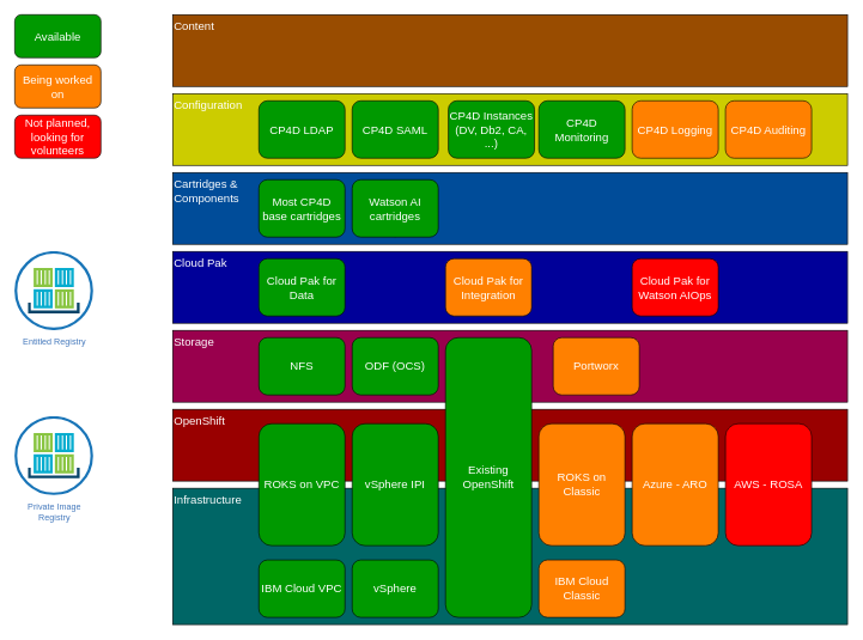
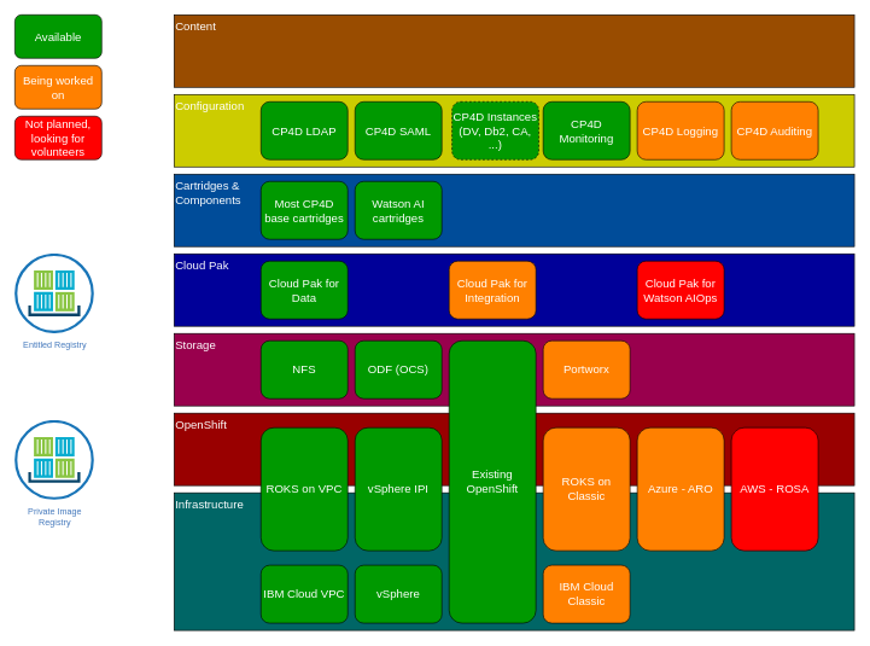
  <mxCell id="0" />
  <mxCell id="1" parent="0" />
  <mxCell id="2" value="Infrastructure" style="whiteSpace=wrap;html=1;align=left;verticalAlign=top;fillColor=#006666;fontColor=#FFFFFF;fontSize=16;" parent="1" vertex="1"><mxGeometry x="240" y="680" width="940" height="190" as="geometry" /></mxCell>
  <mxCell id="3" value="OpenShift" style="whiteSpace=wrap;html=1;align=left;verticalAlign=top;fillColor=#990000;fontColor=#FFFFFF;fontSize=16;" parent="1" vertex="1"><mxGeometry x="240" y="570" width="940" height="100" as="geometry" /></mxCell>
  <mxCell id="4" value="Storage" style="whiteSpace=wrap;html=1;align=left;verticalAlign=top;fillColor=#99004D;fontColor=#FFFFFF;fontSize=16;" parent="1" vertex="1"><mxGeometry x="240" y="460" width="940" height="100" as="geometry" /></mxCell>
  <mxCell id="5" value="Cloud Pak" style="whiteSpace=wrap;html=1;align=left;verticalAlign=top;fillColor=#000099;fontColor=#FFFFFF;fontSize=16;" parent="1" vertex="1"><mxGeometry x="240" y="350" width="940" height="100" as="geometry" /></mxCell>
  <mxCell id="6" value="Cartridges &amp;amp;&lt;br&gt;Components" style="whiteSpace=wrap;html=1;align=left;verticalAlign=top;fillColor=#004C99;fontColor=#FFFFFF;fontSize=16;" parent="1" vertex="1"><mxGeometry x="240" y="240" width="940" height="100" as="geometry" /></mxCell>
  <mxCell id="7" value="Configuration" style="whiteSpace=wrap;html=1;align=left;verticalAlign=top;fillColor=#CCCC00;fontColor=#FFFFFF;fontSize=16;" parent="1" vertex="1"><mxGeometry x="240" y="130" width="940" height="100" as="geometry" /></mxCell>
  <mxCell id="8" value="Content" style="whiteSpace=wrap;html=1;align=left;verticalAlign=top;fillColor=#994C00;fontColor=#FFFFFF;fontSize=16;" parent="1" vertex="1"><mxGeometry x="240" y="20" width="940" height="100" as="geometry" /></mxCell>
  <mxCell id="9" value="Available" style="rounded=1;whiteSpace=wrap;html=1;fontSize=16;fontColor=#FFFFFF;fillColor=#009900;align=center;verticalAlign=middle;" parent="1" vertex="1"><mxGeometry x="20" y="20" width="120" height="60" as="geometry" /></mxCell>
  <mxCell id="10" value="Being worked on" style="rounded=1;whiteSpace=wrap;html=1;fontSize=16;fontColor=#FFFFFF;fillColor=#FF8000;align=center;verticalAlign=middle;" parent="1" vertex="1"><mxGeometry x="20" y="90" width="120" height="60" as="geometry" /></mxCell>
  <mxCell id="11" value="Not planned, looking for volunteers" style="rounded=1;whiteSpace=wrap;html=1;fontSize=16;fontColor=#FFFFFF;fillColor=#FF0000;align=center;verticalAlign=middle;" parent="1" vertex="1"><mxGeometry x="20" y="160" width="120" height="60" as="geometry" /></mxCell>
  <mxCell id="12" value="Infrastructure" parent="0" />
  <mxCell id="13" value="Private Image&lt;br&gt;Registry" style="aspect=fixed;perimeter=ellipsePerimeter;html=1;align=center;shadow=0;dashed=0;fontColor=#4277BB;labelBackgroundColor=#ffffff;fontSize=12;spacingTop=3;image;image=img/lib/ibm/miscellaneous/ibm_containers.svg;fillColor=#994C00;" parent="12" vertex="1"><mxGeometry x="20" y="580" width="110" height="110" as="geometry" /></mxCell>
  <mxCell id="14" value="Entitled Registry" style="aspect=fixed;perimeter=ellipsePerimeter;html=1;align=center;shadow=0;dashed=0;fontColor=#4277BB;labelBackgroundColor=#ffffff;fontSize=12;spacingTop=3;image;image=img/lib/ibm/miscellaneous/ibm_containers.svg;fillColor=#994C00;" parent="12" vertex="1"><mxGeometry x="20" y="350" width="110" height="110" as="geometry" /></mxCell>
  <mxCell id="15" value="IBM Cloud VPC" style="rounded=1;whiteSpace=wrap;html=1;fontSize=16;fontColor=#FFFFFF;fillColor=#009900;align=center;verticalAlign=middle;" parent="12" vertex="1"><mxGeometry x="360" y="780" width="120" height="80" as="geometry" /></mxCell>
  <mxCell id="16" value="IBM Cloud Classic" style="rounded=1;whiteSpace=wrap;html=1;fontSize=16;fontColor=#FFFFFF;fillColor=#FF8000;align=center;verticalAlign=middle;" parent="12" vertex="1"><mxGeometry x="750" y="780" width="120" height="80" as="geometry" /></mxCell>
  <mxCell id="17" value="vSphere" style="rounded=1;whiteSpace=wrap;html=1;fontSize=16;fontColor=#FFFFFF;fillColor=#009900;align=center;verticalAlign=middle;" parent="12" vertex="1"><mxGeometry x="490" y="780" width="120" height="80" as="geometry" /></mxCell>
  <mxCell id="18" value="OpenShift" parent="0" />
  <mxCell id="19" value="ROKS on Classic" style="rounded=1;whiteSpace=wrap;html=1;fontSize=16;fontColor=#FFFFFF;fillColor=#FF8000;align=center;verticalAlign=middle;" parent="18" vertex="1"><mxGeometry x="750" y="590" width="120" height="170" as="geometry" /></mxCell>
  <mxCell id="20" value="vSphere IPI" style="rounded=1;whiteSpace=wrap;html=1;fontSize=16;fontColor=#FFFFFF;fillColor=#009900;align=center;verticalAlign=middle;" parent="18" vertex="1"><mxGeometry x="490" y="590" width="120" height="170" as="geometry" /></mxCell>
  <mxCell id="21" value="Azure - ARO" style="rounded=1;whiteSpace=wrap;html=1;fontSize=16;fontColor=#FFFFFF;fillColor=#FF8000;align=center;verticalAlign=middle;" parent="18" vertex="1"><mxGeometry x="880" y="590" width="120" height="170" as="geometry" /></mxCell>
  <mxCell id="22" value="AWS - ROSA" style="rounded=1;whiteSpace=wrap;html=1;fontSize=16;fontColor=#FFFFFF;fillColor=#FF0000;align=center;verticalAlign=middle;" parent="18" vertex="1"><mxGeometry x="1010" y="590" width="120" height="170" as="geometry" /></mxCell>
  <mxCell id="23" value="Existing OpenShift" style="rounded=1;whiteSpace=wrap;html=1;fontSize=16;fontColor=#FFFFFF;fillColor=#009900;align=center;verticalAlign=middle;" parent="18" vertex="1"><mxGeometry x="620" y="470" width="120" height="390" as="geometry" /></mxCell>
  <mxCell id="24" value="ROKS on VPC" style="rounded=1;whiteSpace=wrap;html=1;fontSize=16;fontColor=#FFFFFF;fillColor=#009900;align=center;verticalAlign=middle;" parent="18" vertex="1"><mxGeometry x="360" y="590" width="120" height="170" as="geometry" /></mxCell>
  <mxCell id="25" value="Storage" parent="0" />
  <mxCell id="26" value="NFS" style="rounded=1;whiteSpace=wrap;html=1;fontSize=16;fontColor=#FFFFFF;fillColor=#009900;align=center;verticalAlign=middle;" parent="25" vertex="1"><mxGeometry x="360" y="470" width="120" height="80" as="geometry" /></mxCell>
  <mxCell id="27" value="ODF (OCS)" style="rounded=1;whiteSpace=wrap;html=1;fontSize=16;fontColor=#FFFFFF;fillColor=#009900;align=center;verticalAlign=middle;" parent="25" vertex="1"><mxGeometry x="490" y="470" width="120" height="80" as="geometry" /></mxCell>
- <mxCell id="28" value="Portworx" style="rounded=1;whiteSpace=wrap;html=1;fontSize=16;fontColor=#FFFFFF;fillColor=#FF8000;align=center;verticalAlign=middle;" parent="25" vertex="1"><mxGeometry x="770" y="470" width="120" height="80" as="geometry" /></mxCell>
+ <mxCell id="28" value="Portworx" style="rounded=1;whiteSpace=wrap;html=1;fontSize=16;fontColor=#FFFFFF;fillColor=#FF8000;align=center;verticalAlign=middle;" parent="25" vertex="1"><mxGeometry x="750" y="470" width="120" height="80" as="geometry" /></mxCell>
  <mxCell id="29" value="Cloud Pak" parent="0" />
  <mxCell id="30" value="Cloud Pak for Data" style="rounded=1;whiteSpace=wrap;html=1;fontSize=16;fontColor=#FFFFFF;fillColor=#009900;align=center;verticalAlign=middle;" parent="29" vertex="1"><mxGeometry x="360" y="360" width="120" height="80" as="geometry" /></mxCell>
  <mxCell id="31" value="Cloud Pak for Integration" style="rounded=1;whiteSpace=wrap;html=1;fontSize=16;fontColor=#FFFFFF;fillColor=#FF8000;align=center;verticalAlign=middle;" parent="29" vertex="1"><mxGeometry x="620" y="360" width="120" height="80" as="geometry" /></mxCell>
  <mxCell id="32" value="Cloud Pak for Watson AIOps" style="rounded=1;whiteSpace=wrap;html=1;fontSize=16;fontColor=#FFFFFF;fillColor=#FF0000;align=center;verticalAlign=middle;" parent="29" vertex="1"><mxGeometry x="880" y="360" width="120" height="80" as="geometry" /></mxCell>
  <mxCell id="33" value="Cartridges" parent="0" />
  <mxCell id="34" style="edgeStyle=orthogonalEdgeStyle;rounded=0;orthogonalLoop=1;jettySize=auto;html=1;exitX=0.5;exitY=1;exitDx=0;exitDy=0;entryX=0.5;entryY=0.875;entryDx=0;entryDy=0;entryPerimeter=0;fontSize=16;fontColor=#FFFFFF;" parent="33" edge="1"><mxGeometry relative="1" as="geometry"><mxPoint x="550" y="330" as="sourcePoint" /><mxPoint x="550" y="320" as="targetPoint" /></mxGeometry></mxCell>
  <mxCell id="35" value="Most CP4D base cartridges" style="rounded=1;whiteSpace=wrap;html=1;fontSize=16;fontColor=#FFFFFF;fillColor=#009900;align=center;verticalAlign=middle;" parent="33" vertex="1"><mxGeometry x="360" y="250" width="120" height="80" as="geometry" /></mxCell>
  <mxCell id="36" value="Watson AI cartridges" style="rounded=1;whiteSpace=wrap;html=1;fontSize=16;fontColor=#FFFFFF;fillColor=#009900;align=center;verticalAlign=middle;" parent="33" vertex="1"><mxGeometry x="490" y="250" width="120" height="80" as="geometry" /></mxCell>
  <mxCell id="37" value="Configuration" parent="0" />
  <mxCell id="38" value="CP4D LDAP" style="rounded=1;whiteSpace=wrap;html=1;fontSize=16;fontColor=#FFFFFF;fillColor=#009900;align=center;verticalAlign=middle;" parent="37" vertex="1"><mxGeometry x="360" y="140" width="120" height="80" as="geometry" /></mxCell>
  <mxCell id="39" value="CP4D SAML" style="rounded=1;whiteSpace=wrap;html=1;fontSize=16;fontColor=#FFFFFF;fillColor=#009900;align=center;verticalAlign=middle;" parent="37" vertex="1"><mxGeometry x="490" y="140" width="120" height="80" as="geometry" /></mxCell>
- <mxCell id="40" value="CP4D Instances (DV, Db2, CA, ...)" style="rounded=1;whiteSpace=wrap;html=1;fontSize=16;fontColor=#FFFFFF;fillColor=#009900;align=center;verticalAlign=middle;" parent="37" vertex="1"><mxGeometry x="624" y="140" width="120" height="80" as="geometry" /></mxCell>
+ <mxCell id="40" value="CP4D Instances (DV, Db2, CA, ...)" style="rounded=1;whiteSpace=wrap;html=1;fontSize=16;fontColor=#FFFFFF;fillColor=#009900;align=center;verticalAlign=middle;dashed=1;" parent="37" vertex="1"><mxGeometry x="624" y="140" width="120" height="80" as="geometry" /></mxCell>
  <mxCell id="41" value="CP4D Monitoring" style="rounded=1;whiteSpace=wrap;html=1;fontSize=16;fontColor=#FFFFFF;fillColor=#009900;align=center;verticalAlign=middle;" parent="37" vertex="1"><mxGeometry x="750" y="140" width="120" height="80" as="geometry" /></mxCell>
  <mxCell id="42" value="CP4D Logging" style="rounded=1;whiteSpace=wrap;html=1;fontSize=16;fontColor=#FFFFFF;fillColor=#FF8000;align=center;verticalAlign=middle;" parent="37" vertex="1"><mxGeometry x="880" y="140" width="120" height="80" as="geometry" /></mxCell>
  <mxCell id="43" value="CP4D Auditing" style="rounded=1;whiteSpace=wrap;html=1;fontSize=16;fontColor=#FFFFFF;fillColor=#FF8000;align=center;verticalAlign=middle;" parent="37" vertex="1"><mxGeometry x="1010" y="140" width="120" height="80" as="geometry" /></mxCell>
